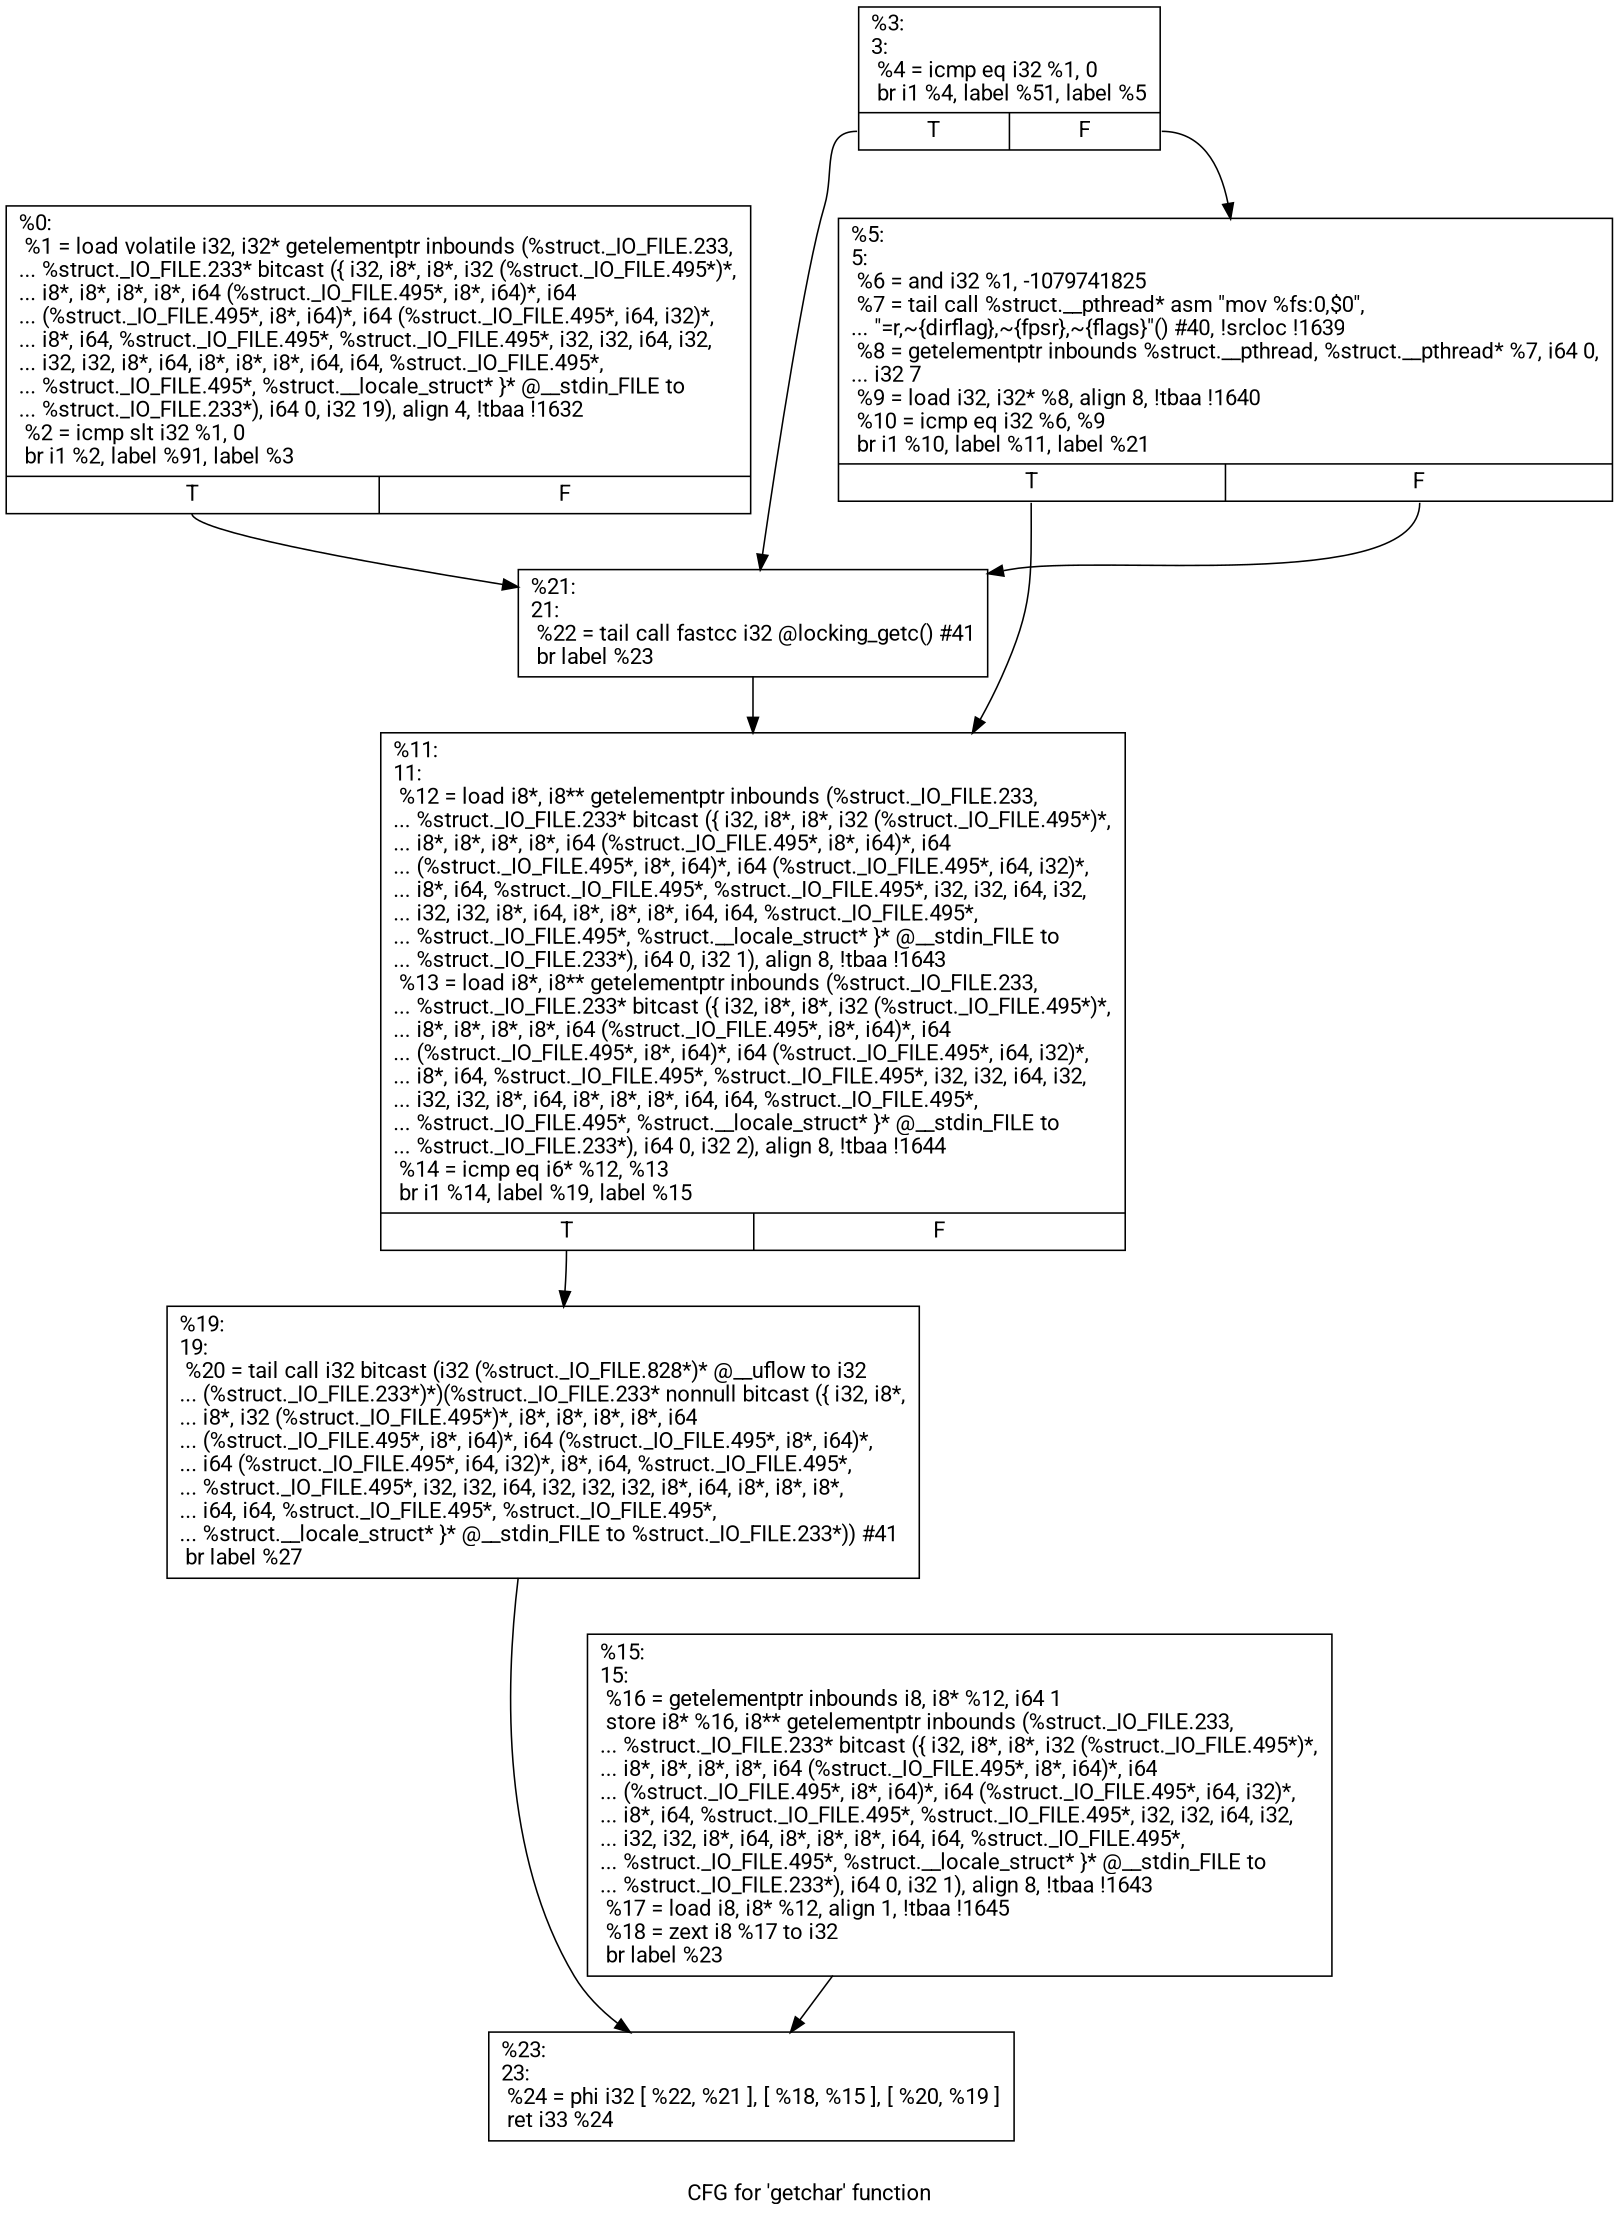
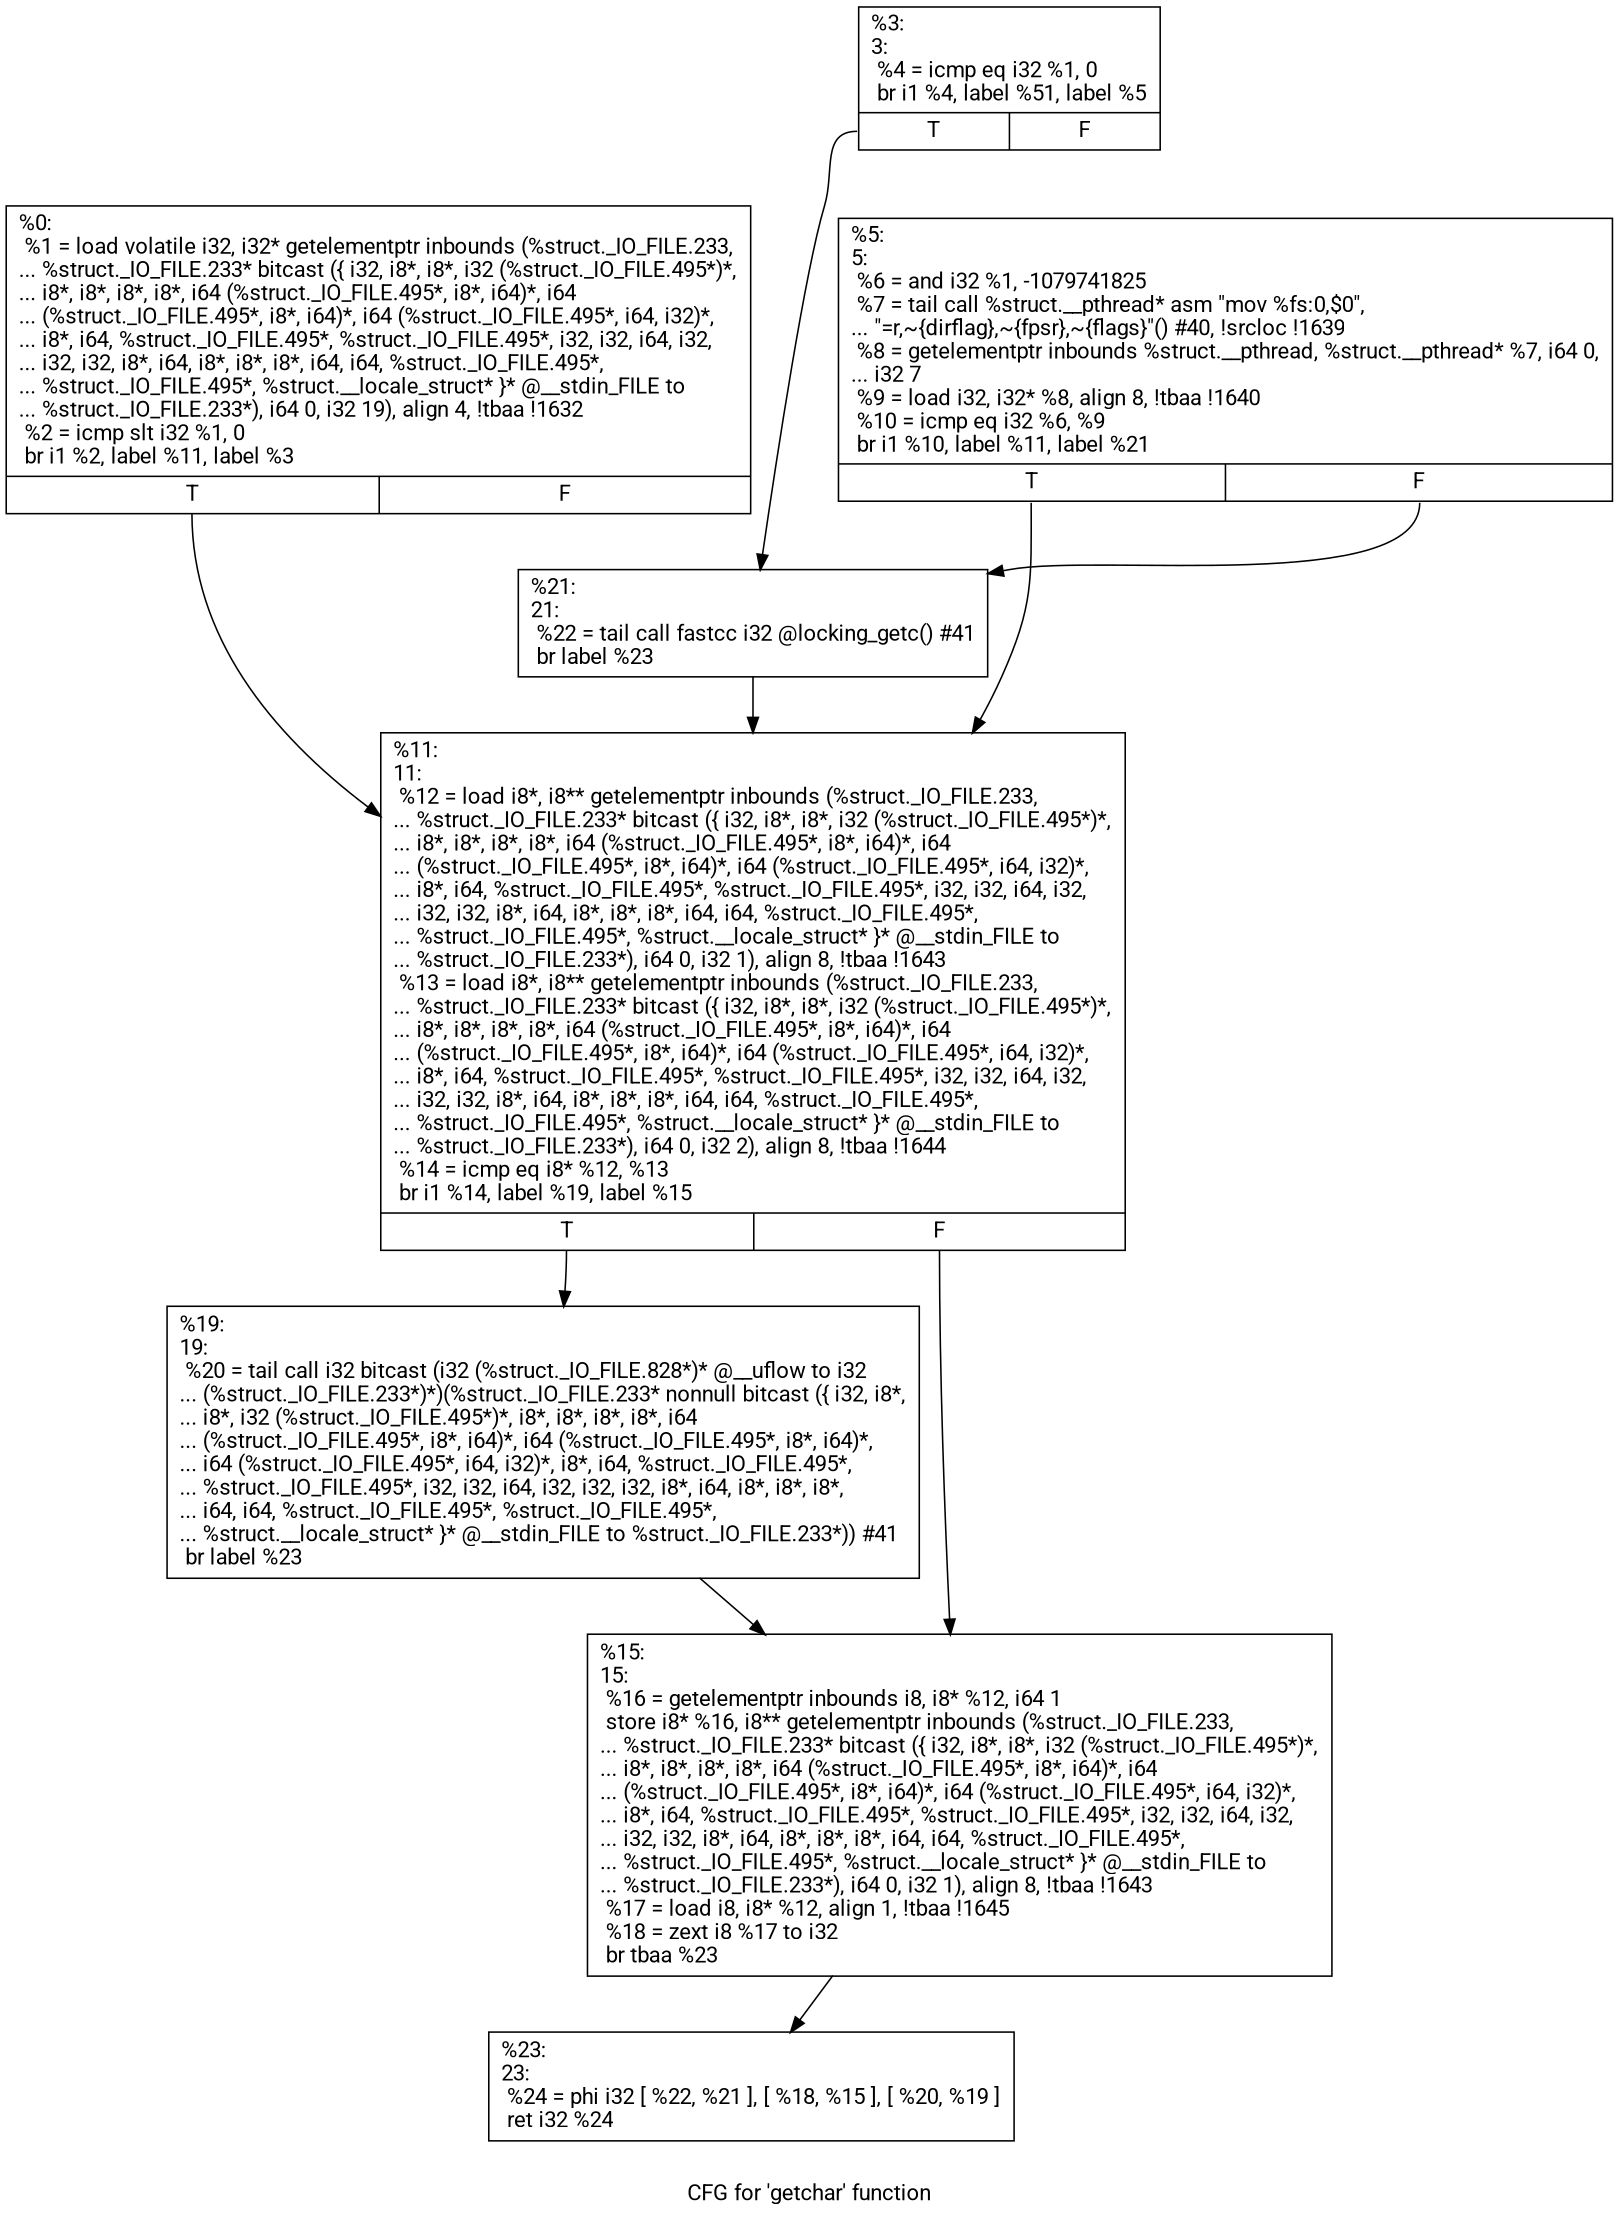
  digraph {
    fontname=Roboto
    label="CFG for 'getchar' function"
    node [fontname=Roboto shape=record]
    edge [fontname=Roboto tailport=s0]
-   n1 [label="{%0:\l  %1 = load volatile i32, i32* getelementptr inbounds (%struct._IO_FILE.233,\l... %struct._IO_FILE.233* bitcast (\{ i32, i8*, i8*, i32 (%struct._IO_FILE.495*)*,\l... i8*, i8*, i8*, i8*, i64 (%struct._IO_FILE.495*, i8*, i64)*, i64\l... (%struct._IO_FILE.495*, i8*, i64)*, i64 (%struct._IO_FILE.495*, i64, i32)*,\l... i8*, i64, %struct._IO_FILE.495*, %struct._IO_FILE.495*, i32, i32, i64, i32,\l... i32, i32, i8*, i64, i8*, i8*, i8*, i64, i64, %struct._IO_FILE.495*,\l... %struct._IO_FILE.495*, %struct.__locale_struct* \}* @__stdin_FILE to\l... %struct._IO_FILE.233*), i64 0, i32 19), align 4, !tbaa !1632\l  %2 = icmp slt i32 %1, 0\l  br i1 %2, label %91, label %3\l|{<s0>T|<s1>F}}"]
-   n2 [label="{%11:\l11:                                               \l  %12 = load i8*, i8** getelementptr inbounds (%struct._IO_FILE.233,\l... %struct._IO_FILE.233* bitcast (\{ i32, i8*, i8*, i32 (%struct._IO_FILE.495*)*,\l... i8*, i8*, i8*, i8*, i64 (%struct._IO_FILE.495*, i8*, i64)*, i64\l... (%struct._IO_FILE.495*, i8*, i64)*, i64 (%struct._IO_FILE.495*, i64, i32)*,\l... i8*, i64, %struct._IO_FILE.495*, %struct._IO_FILE.495*, i32, i32, i64, i32,\l... i32, i32, i8*, i64, i8*, i8*, i8*, i64, i64, %struct._IO_FILE.495*,\l... %struct._IO_FILE.495*, %struct.__locale_struct* \}* @__stdin_FILE to\l... %struct._IO_FILE.233*), i64 0, i32 1), align 8, !tbaa !1643\l  %13 = load i8*, i8** getelementptr inbounds (%struct._IO_FILE.233,\l... %struct._IO_FILE.233* bitcast (\{ i32, i8*, i8*, i32 (%struct._IO_FILE.495*)*,\l... i8*, i8*, i8*, i8*, i64 (%struct._IO_FILE.495*, i8*, i64)*, i64\l... (%struct._IO_FILE.495*, i8*, i64)*, i64 (%struct._IO_FILE.495*, i64, i32)*,\l... i8*, i64, %struct._IO_FILE.495*, %struct._IO_FILE.495*, i32, i32, i64, i32,\l... i32, i32, i8*, i64, i8*, i8*, i8*, i64, i64, %struct._IO_FILE.495*,\l... %struct._IO_FILE.495*, %struct.__locale_struct* \}* @__stdin_FILE to\l... %struct._IO_FILE.233*), i64 0, i32 2), align 8, !tbaa !1644\l  %14 = icmp eq i6* %12, %13\l  br i1 %14, label %19, label %15\l|{<s0>T|<s1>F}}"]
-   n3 [label="{%19:\l19:                                               \l  %20 = tail call i32 bitcast (i32 (%struct._IO_FILE.828*)* @__uflow to i32\l... (%struct._IO_FILE.233*)*)(%struct._IO_FILE.233* nonnull bitcast (\{ i32, i8*,\l... i8*, i32 (%struct._IO_FILE.495*)*, i8*, i8*, i8*, i8*, i64\l... (%struct._IO_FILE.495*, i8*, i64)*, i64 (%struct._IO_FILE.495*, i8*, i64)*,\l... i64 (%struct._IO_FILE.495*, i64, i32)*, i8*, i64, %struct._IO_FILE.495*,\l... %struct._IO_FILE.495*, i32, i32, i64, i32, i32, i32, i8*, i64, i8*, i8*, i8*,\l... i64, i64, %struct._IO_FILE.495*, %struct._IO_FILE.495*,\l... %struct.__locale_struct* \}* @__stdin_FILE to %struct._IO_FILE.233*)) #41\l  br label %27\l}"]
-   n4 [label="{%15:\l15:                                               \l  %16 = getelementptr inbounds i8, i8* %12, i64 1\l  store i8* %16, i8** getelementptr inbounds (%struct._IO_FILE.233,\l... %struct._IO_FILE.233* bitcast (\{ i32, i8*, i8*, i32 (%struct._IO_FILE.495*)*,\l... i8*, i8*, i8*, i8*, i64 (%struct._IO_FILE.495*, i8*, i64)*, i64\l... (%struct._IO_FILE.495*, i8*, i64)*, i64 (%struct._IO_FILE.495*, i64, i32)*,\l... i8*, i64, %struct._IO_FILE.495*, %struct._IO_FILE.495*, i32, i32, i64, i32,\l... i32, i32, i8*, i64, i8*, i8*, i8*, i64, i64, %struct._IO_FILE.495*,\l... %struct._IO_FILE.495*, %struct.__locale_struct* \}* @__stdin_FILE to\l... %struct._IO_FILE.233*), i64 0, i32 1), align 8, !tbaa !1643\l  %17 = load i8, i8* %12, align 1, !tbaa !1645\l  %18 = zext i8 %17 to i32\l  br label %23\l}"]
+   n1 [label="{%0:\l  %1 = load volatile i32, i32* getelementptr inbounds (%struct._IO_FILE.233,\l... %struct._IO_FILE.233* bitcast (\{ i32, i8*, i8*, i32 (%struct._IO_FILE.495*)*,\l... i8*, i8*, i8*, i8*, i64 (%struct._IO_FILE.495*, i8*, i64)*, i64\l... (%struct._IO_FILE.495*, i8*, i64)*, i64 (%struct._IO_FILE.495*, i64, i32)*,\l... i8*, i64, %struct._IO_FILE.495*, %struct._IO_FILE.495*, i32, i32, i64, i32,\l... i32, i32, i8*, i64, i8*, i8*, i8*, i64, i64, %struct._IO_FILE.495*,\l... %struct._IO_FILE.495*, %struct.__locale_struct* \}* @__stdin_FILE to\l... %struct._IO_FILE.233*), i64 0, i32 19), align 4, !tbaa !1632\l  %2 = icmp slt i32 %1, 0\l  br i1 %2, label %11, label %3\l|{<s0>T|<s1>F}}"]
+   n2 [label="{%11:\l11:                                               \l  %12 = load i8*, i8** getelementptr inbounds (%struct._IO_FILE.233,\l... %struct._IO_FILE.233* bitcast (\{ i32, i8*, i8*, i32 (%struct._IO_FILE.495*)*,\l... i8*, i8*, i8*, i8*, i64 (%struct._IO_FILE.495*, i8*, i64)*, i64\l... (%struct._IO_FILE.495*, i8*, i64)*, i64 (%struct._IO_FILE.495*, i64, i32)*,\l... i8*, i64, %struct._IO_FILE.495*, %struct._IO_FILE.495*, i32, i32, i64, i32,\l... i32, i32, i8*, i64, i8*, i8*, i8*, i64, i64, %struct._IO_FILE.495*,\l... %struct._IO_FILE.495*, %struct.__locale_struct* \}* @__stdin_FILE to\l... %struct._IO_FILE.233*), i64 0, i32 1), align 8, !tbaa !1643\l  %13 = load i8*, i8** getelementptr inbounds (%struct._IO_FILE.233,\l... %struct._IO_FILE.233* bitcast (\{ i32, i8*, i8*, i32 (%struct._IO_FILE.495*)*,\l... i8*, i8*, i8*, i8*, i64 (%struct._IO_FILE.495*, i8*, i64)*, i64\l... (%struct._IO_FILE.495*, i8*, i64)*, i64 (%struct._IO_FILE.495*, i64, i32)*,\l... i8*, i64, %struct._IO_FILE.495*, %struct._IO_FILE.495*, i32, i32, i64, i32,\l... i32, i32, i8*, i64, i8*, i8*, i8*, i64, i64, %struct._IO_FILE.495*,\l... %struct._IO_FILE.495*, %struct.__locale_struct* \}* @__stdin_FILE to\l... %struct._IO_FILE.233*), i64 0, i32 2), align 8, !tbaa !1644\l  %14 = icmp eq i8* %12, %13\l  br i1 %14, label %19, label %15\l|{<s0>T|<s1>F}}"]
+   n3 [label="{%19:\l19:                                               \l  %20 = tail call i32 bitcast (i32 (%struct._IO_FILE.828*)* @__uflow to i32\l... (%struct._IO_FILE.233*)*)(%struct._IO_FILE.233* nonnull bitcast (\{ i32, i8*,\l... i8*, i32 (%struct._IO_FILE.495*)*, i8*, i8*, i8*, i8*, i64\l... (%struct._IO_FILE.495*, i8*, i64)*, i64 (%struct._IO_FILE.495*, i8*, i64)*,\l... i64 (%struct._IO_FILE.495*, i64, i32)*, i8*, i64, %struct._IO_FILE.495*,\l... %struct._IO_FILE.495*, i32, i32, i64, i32, i32, i32, i8*, i64, i8*, i8*, i8*,\l... i64, i64, %struct._IO_FILE.495*, %struct._IO_FILE.495*,\l... %struct.__locale_struct* \}* @__stdin_FILE to %struct._IO_FILE.233*)) #41\l  br label %23\l}"]
+   n4 [label="{%15:\l15:                                               \l  %16 = getelementptr inbounds i8, i8* %12, i64 1\l  store i8* %16, i8** getelementptr inbounds (%struct._IO_FILE.233,\l... %struct._IO_FILE.233* bitcast (\{ i32, i8*, i8*, i32 (%struct._IO_FILE.495*)*,\l... i8*, i8*, i8*, i8*, i64 (%struct._IO_FILE.495*, i8*, i64)*, i64\l... (%struct._IO_FILE.495*, i8*, i64)*, i64 (%struct._IO_FILE.495*, i64, i32)*,\l... i8*, i64, %struct._IO_FILE.495*, %struct._IO_FILE.495*, i32, i32, i64, i32,\l... i32, i32, i8*, i64, i8*, i8*, i8*, i64, i64, %struct._IO_FILE.495*,\l... %struct._IO_FILE.495*, %struct.__locale_struct* \}* @__stdin_FILE to\l... %struct._IO_FILE.233*), i64 0, i32 1), align 8, !tbaa !1643\l  %17 = load i8, i8* %12, align 1, !tbaa !1645\l  %18 = zext i8 %17 to i32\l  br tbaa %23\l}"]
    n5 [label="{%3:\l3:                                                \l  %4 = icmp eq i32 %1, 0\l  br i1 %4, label %51, label %5\l|{<s0>T|<s1>F}}"]
    n6 [label="{%21:\l21:                                               \l  %22 = tail call fastcc i32 @locking_getc() #41\l  br label %23\l}"]
    n7 [label="{%5:\l5:                                                \l  %6 = and i32 %1, -1079741825\l  %7 = tail call %struct.__pthread* asm \"mov %fs:0,$0\",\l... \"=r,~\{dirflag\},~\{fpsr\},~\{flags\}\"() #40, !srcloc !1639\l  %8 = getelementptr inbounds %struct.__pthread, %struct.__pthread* %7, i64 0,\l... i32 7\l  %9 = load i32, i32* %8, align 8, !tbaa !1640\l  %10 = icmp eq i32 %6, %9\l  br i1 %10, label %11, label %21\l|{<s0>T|<s1>F}}"]
-   n8 [label="{%23:\l23:                                               \l  %24 = phi i32 [ %22, %21 ], [ %18, %15 ], [ %20, %19 ]\l  ret i33 %24\l}"]
-   n1 -> n6
+   n8 [label="{%23:\l23:                                               \l  %24 = phi i32 [ %22, %21 ], [ %18, %15 ], [ %20, %19 ]\l  ret i32 %24\l}"]
+   n1 -> n2
    n2 -> n3
-   n3 -> n8
+   n2 -> n4 [tailport=s1]
+   n3 -> n4
    n4 -> n8
    n5 -> n6
-   n5 -> n7 [tailport=s1]
    n6 -> n2
    n7 -> n2
    n7 -> n6 [tailport=s1]
  }
